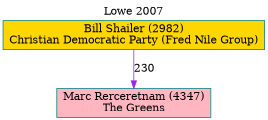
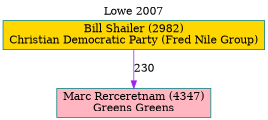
  digraph {
    label="Lowe 2007"
    labelloc=t
    mclimit=10
    node [shape=box style=filled color=teal]
    n1 [label="Bill Shailer (2982)\nChristian Democratic Party (Fred Nile Group)" fillcolor=gold]
-   n2 [label="Marc Rerceretnam (4347)\nThe Greens" fillcolor=lightpink]
+   n2 [label="Marc Rerceretnam (4347)\nGreens Greens" fillcolor=lightpink]
    n1 -> n2 [label=230 color=purple arrowhead=normal]
  }
